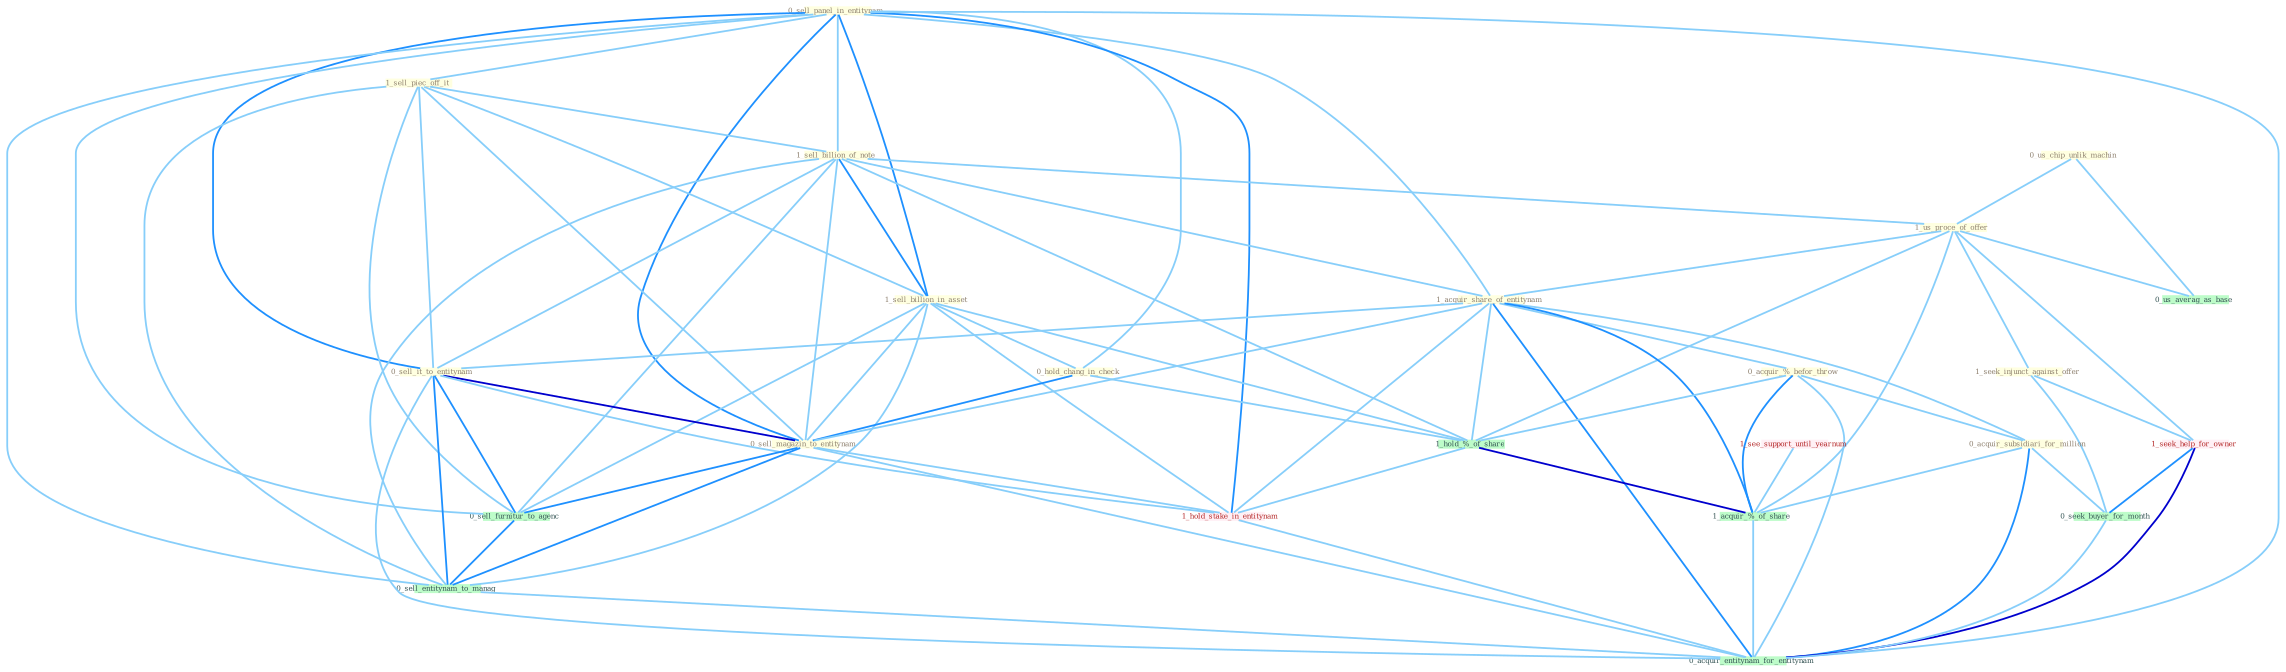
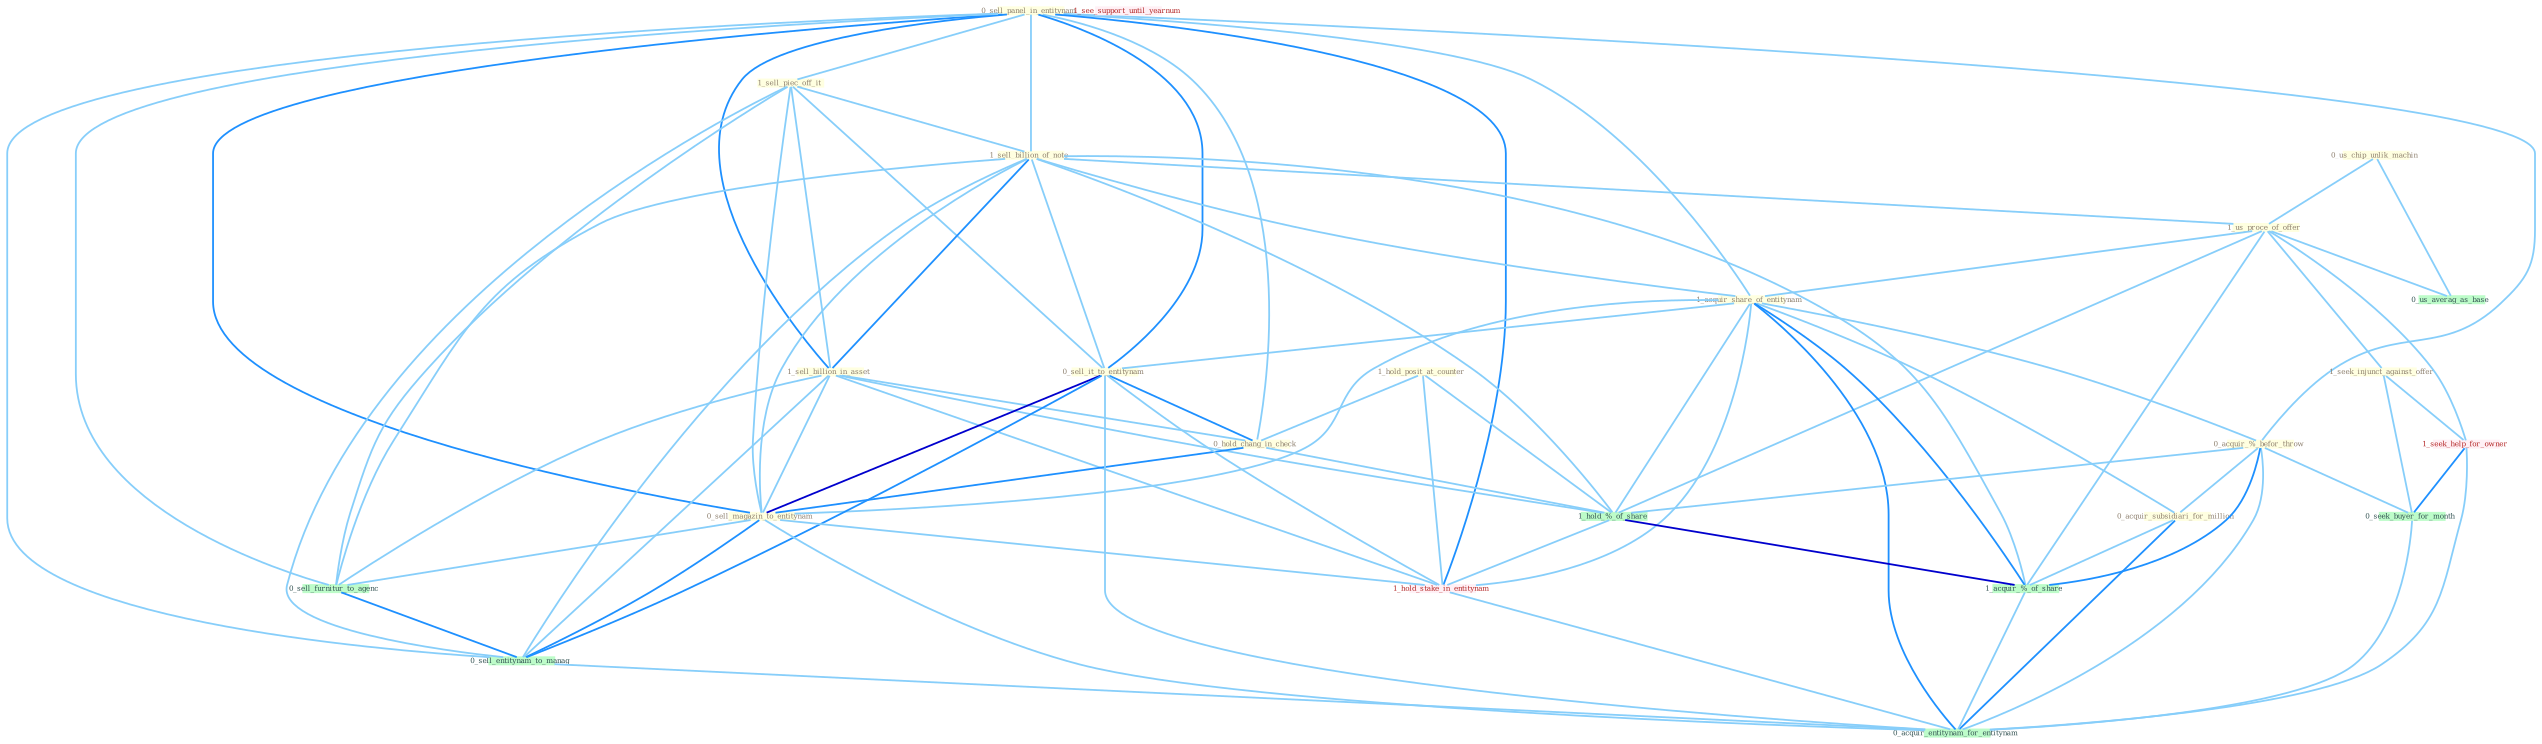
  graph {
    node [color="#ffffe0" fixedsize=true fontcolor="#8b7d6b" fontsize=4 shape=polygon style=filled]
    edge [color="#87cefa" w=1]
    "0_sell_panel_in_entitynam " [height=.06 width=.5]
    "1_sell_piec_off_it " [height=.06 width=.5]
    "1_sell_billion_of_note " [height=.06 width=.5]
+   "1_hold_posit_at_counter " [height=.06 width=.5]
    "0_us_chip_unlik_machin " [height=.06 width=.5]
    "1_us_proce_of_offer " [height=.06 width=.5]
    "1_sell_billion_in_asset " [height=.06 width=.5]
    "0_hold_chang_in_check " [height=.06 width=.5]
    "1_seek_injunct_against_offer " [height=.06 width=.5]
    "1_acquir_share_of_entitynam " [height=.06 width=.5]
    "0_acquir_%_befor_throw " [height=.06 width=.5]
    "0_sell_it_to_entitynam " [height=.06 width=.5]
    "0_sell_magazin_to_entitynam " [height=.06 width=.5]
    "0_acquir_subsidiari_for_million " [height=.06 width=.5]
    "1_hold_stake_in_entitynam " [color="#fff0f5" fontcolor="#b22222" height=.06 width=.5]
    "1_seek_help_for_owner " [color="#fff0f5" fontcolor="#b22222" height=.06 width=.5]
    "1_see_support_until_yearnum " [color="#fff0f5" fontcolor="#b22222" height=.06 width=.5]
    "0_sell_furnitur_to_agenc " [color="#BDFCC9" fontcolor="#2f4f4f" height=.06 width=.5]
    "0_sell_entitynam_to_manag " [color="#BDFCC9" fontcolor="#2f4f4f" height=.06 width=.5]
    "0_acquir_entitynam_for_entitynam " [color="#BDFCC9" fontcolor="#2f4f4f" height=.06 width=.5]
    "1_hold_%_of_share " [color="#BDFCC9" fontcolor="#2f4f4f" height=.06 width=.5]
    "1_acquir_%_of_share " [color="#BDFCC9" fontcolor="#2f4f4f" height=.06 width=.5]
    "0_us_averag_as_base " [color="#BDFCC9" fontcolor="#2f4f4f" height=.06 width=.5]
    "0_seek_buyer_for_month " [color="#BDFCC9" fontcolor="#2f4f4f" height=.06 width=.5]
    subgraph sub_1 {
      "0_sell_panel_in_entitynam "
      "1_sell_piec_off_it "
      "1_sell_billion_of_note "
+     "1_hold_posit_at_counter "
      "0_us_chip_unlik_machin "
      "1_us_proce_of_offer "
      "1_sell_billion_in_asset "
      "0_hold_chang_in_check "
      "1_seek_injunct_against_offer "
      "1_acquir_share_of_entitynam "
      "0_acquir_%_befor_throw "
      "0_sell_it_to_entitynam "
      "0_sell_magazin_to_entitynam "
      "0_acquir_subsidiari_for_million "
    }
    subgraph sub_2 {
      "1_hold_stake_in_entitynam "
      "1_seek_help_for_owner "
      "1_see_support_until_yearnum "
    }
    "0_sell_panel_in_entitynam " -- "1_sell_piec_off_it "
    "0_sell_panel_in_entitynam " -- "1_sell_billion_of_note "
    "0_sell_panel_in_entitynam " -- "1_sell_billion_in_asset " [color="#1e90ff" w=2]
    "0_sell_panel_in_entitynam " -- "0_hold_chang_in_check "
    "0_sell_panel_in_entitynam " -- "1_acquir_share_of_entitynam "
    "0_sell_panel_in_entitynam " -- "0_sell_it_to_entitynam " [color="#1e90ff" w=2]
    "0_sell_panel_in_entitynam " -- "0_sell_magazin_to_entitynam " [color="#1e90ff" w=2]
    "0_sell_panel_in_entitynam " -- "1_hold_stake_in_entitynam " [color="#1e90ff" w=2]
    "0_sell_panel_in_entitynam " -- "0_sell_furnitur_to_agenc "
    "0_sell_panel_in_entitynam " -- "0_sell_entitynam_to_manag "
-   "0_sell_panel_in_entitynam " -- "0_acquir_entitynam_for_entitynam "
+   "0_sell_panel_in_entitynam " -- "0_acquir_%_befor_throw "
    "1_sell_piec_off_it " -- "1_sell_billion_of_note "
    "1_sell_piec_off_it " -- "1_sell_billion_in_asset "
    "1_sell_piec_off_it " -- "0_sell_it_to_entitynam "
    "1_sell_piec_off_it " -- "0_sell_magazin_to_entitynam "
    "1_sell_piec_off_it " -- "0_sell_furnitur_to_agenc "
    "1_sell_piec_off_it " -- "0_sell_entitynam_to_manag "
    "1_sell_billion_of_note " -- "1_us_proce_of_offer "
    "1_sell_billion_of_note " -- "1_sell_billion_in_asset " [color="#1e90ff" w=2]
    "1_sell_billion_of_note " -- "1_acquir_share_of_entitynam "
    "1_sell_billion_of_note " -- "0_sell_it_to_entitynam "
    "1_sell_billion_of_note " -- "0_sell_magazin_to_entitynam "
    "1_sell_billion_of_note " -- "0_sell_furnitur_to_agenc "
    "1_sell_billion_of_note " -- "0_sell_entitynam_to_manag "
    "1_sell_billion_of_note " -- "1_hold_%_of_share "
-   "1_see_support_until_yearnum " -- "1_acquir_%_of_share "
+   "1_sell_billion_of_note " -- "1_acquir_%_of_share "
+   "1_hold_posit_at_counter " -- "0_hold_chang_in_check "
+   "1_hold_posit_at_counter " -- "1_hold_stake_in_entitynam "
+   "1_hold_posit_at_counter " -- "1_hold_%_of_share "
    "0_us_chip_unlik_machin " -- "1_us_proce_of_offer "
    "0_us_chip_unlik_machin " -- "0_us_averag_as_base "
    "1_us_proce_of_offer " -- "1_seek_injunct_against_offer "
    "1_us_proce_of_offer " -- "1_acquir_share_of_entitynam "
    "1_us_proce_of_offer " -- "1_seek_help_for_owner "
    "1_us_proce_of_offer " -- "1_hold_%_of_share "
    "1_us_proce_of_offer " -- "1_acquir_%_of_share "
    "1_us_proce_of_offer " -- "0_us_averag_as_base "
    "1_sell_billion_in_asset " -- "0_hold_chang_in_check "
    "1_sell_billion_in_asset " -- "0_sell_magazin_to_entitynam "
    "1_sell_billion_in_asset " -- "1_hold_stake_in_entitynam "
    "1_sell_billion_in_asset " -- "0_sell_furnitur_to_agenc "
    "1_sell_billion_in_asset " -- "0_sell_entitynam_to_manag "
    "1_sell_billion_in_asset " -- "1_hold_%_of_share "
    "0_hold_chang_in_check " -- "0_sell_magazin_to_entitynam " [color="#1e90ff" w=2]
    "0_hold_chang_in_check " -- "1_hold_%_of_share "
    "1_seek_injunct_against_offer " -- "1_seek_help_for_owner "
    "1_seek_injunct_against_offer " -- "0_seek_buyer_for_month "
    "1_acquir_share_of_entitynam " -- "0_acquir_%_befor_throw "
    "1_acquir_share_of_entitynam " -- "0_sell_it_to_entitynam "
    "1_acquir_share_of_entitynam " -- "0_sell_magazin_to_entitynam "
    "1_acquir_share_of_entitynam " -- "0_acquir_subsidiari_for_million "
    "1_acquir_share_of_entitynam " -- "1_hold_stake_in_entitynam "
    "1_acquir_share_of_entitynam " -- "0_acquir_entitynam_for_entitynam " [color="#1e90ff" w=2]
    "1_acquir_share_of_entitynam " -- "1_hold_%_of_share "
    "1_acquir_share_of_entitynam " -- "1_acquir_%_of_share " [color="#1e90ff" w=2]
    "0_acquir_%_befor_throw " -- "0_acquir_subsidiari_for_million "
    "0_acquir_%_befor_throw " -- "0_acquir_entitynam_for_entitynam "
    "0_acquir_%_befor_throw " -- "1_hold_%_of_share "
    "0_acquir_%_befor_throw " -- "1_acquir_%_of_share " [color="#1e90ff" w=2]
    "0_sell_it_to_entitynam " -- "0_sell_magazin_to_entitynam " [color="#0000cd" w=3]
    "0_sell_it_to_entitynam " -- "1_hold_stake_in_entitynam "
-   "0_sell_it_to_entitynam " -- "0_sell_furnitur_to_agenc " [color="#1e90ff" w=2]
+   "0_sell_it_to_entitynam " -- "0_hold_chang_in_check " [color="#1e90ff" w=2]
    "0_sell_it_to_entitynam " -- "0_sell_entitynam_to_manag " [color="#1e90ff" w=2]
    "0_sell_it_to_entitynam " -- "0_acquir_entitynam_for_entitynam "
    "0_sell_magazin_to_entitynam " -- "1_hold_stake_in_entitynam "
-   "0_sell_magazin_to_entitynam " -- "0_sell_furnitur_to_agenc " [color="#1e90ff" w=2]
+   "0_sell_magazin_to_entitynam " -- "0_sell_furnitur_to_agenc " [w=2]
    "0_sell_magazin_to_entitynam " -- "0_sell_entitynam_to_manag " [color="#1e90ff" w=2]
    "0_sell_magazin_to_entitynam " -- "0_acquir_entitynam_for_entitynam "
    "0_acquir_subsidiari_for_million " -- "0_acquir_entitynam_for_entitynam " [color="#1e90ff" w=2]
    "0_acquir_subsidiari_for_million " -- "1_acquir_%_of_share "
-   "0_acquir_subsidiari_for_million " -- "0_seek_buyer_for_month "
+   "0_acquir_%_befor_throw " -- "0_seek_buyer_for_month "
    "1_hold_stake_in_entitynam " -- "0_acquir_entitynam_for_entitynam "
-   "1_seek_help_for_owner " -- "0_acquir_entitynam_for_entitynam " [color="#0000cd"]
+   "1_seek_help_for_owner " -- "0_acquir_entitynam_for_entitynam "
    "1_seek_help_for_owner " -- "0_seek_buyer_for_month " [color="#1e90ff" w=2]
    "0_sell_furnitur_to_agenc " -- "0_sell_entitynam_to_manag " [color="#1e90ff" w=2]
    "0_sell_entitynam_to_manag " -- "0_acquir_entitynam_for_entitynam "
    "1_hold_%_of_share " -- "1_hold_stake_in_entitynam "
    "1_hold_%_of_share " -- "1_acquir_%_of_share " [color="#0000cd" w=3]
    "1_acquir_%_of_share " -- "0_acquir_entitynam_for_entitynam "
    "0_seek_buyer_for_month " -- "0_acquir_entitynam_for_entitynam "
  }
